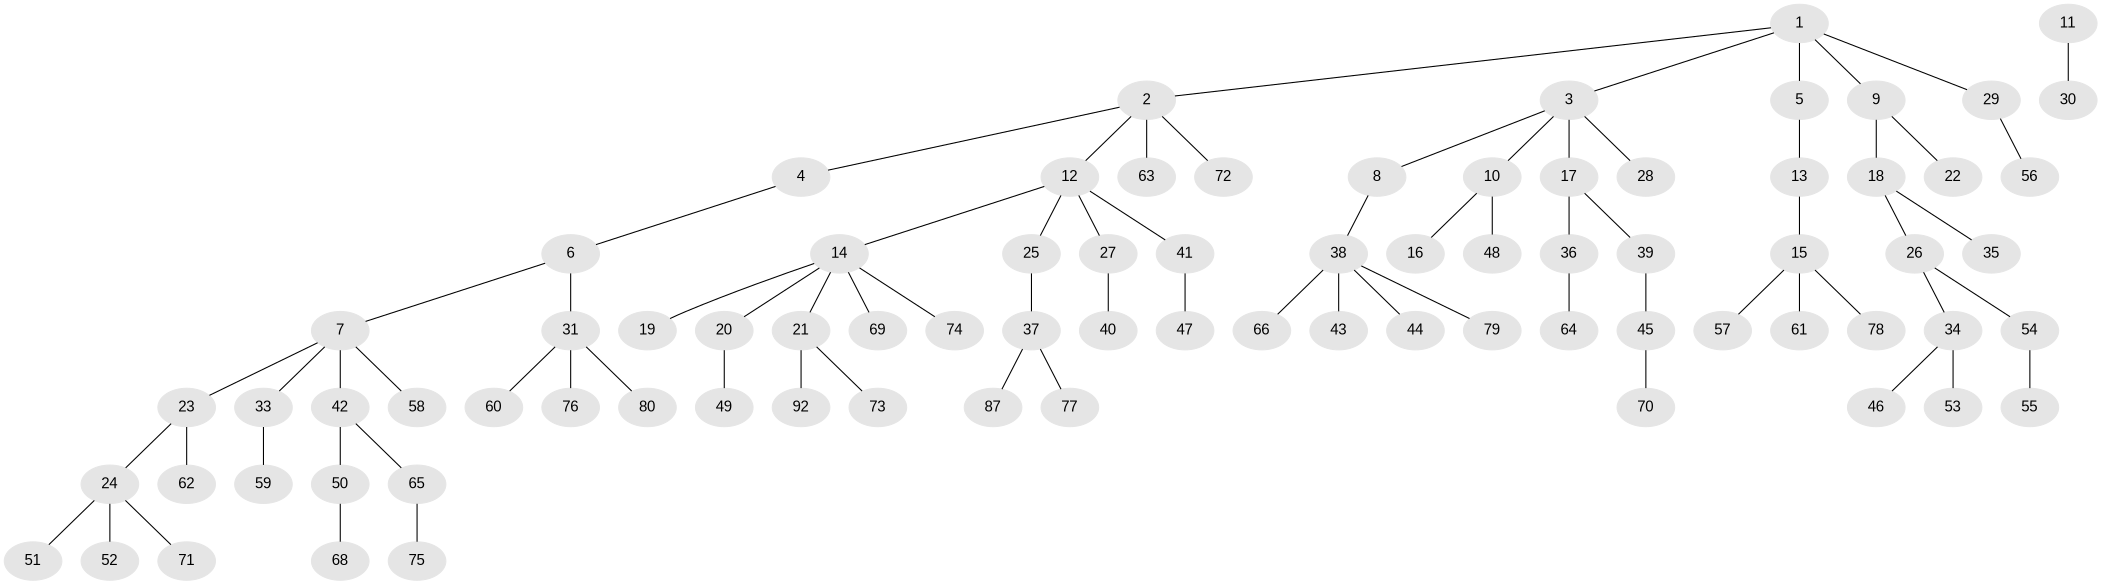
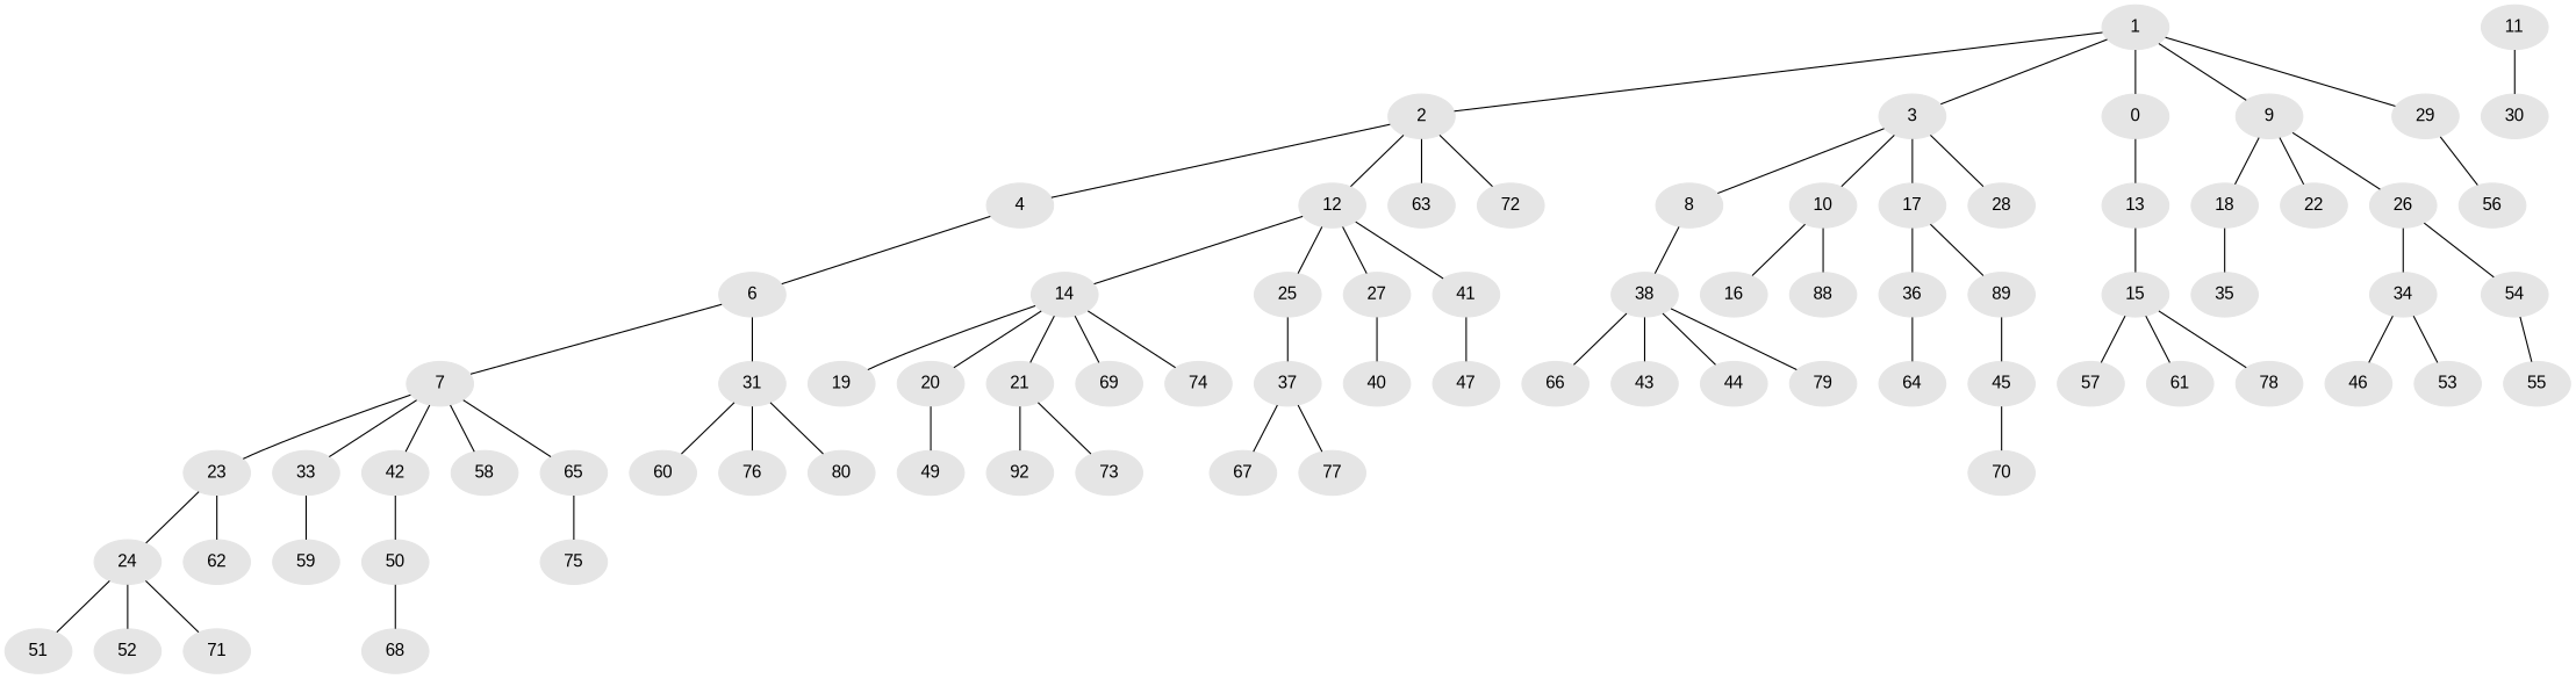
  graph {
    fontname="Liberation Sans"
    node [color=gray90 fontname="Liberation Sans" style=filled]
    edge [fontname="Liberation Sans" weight=1.0]
    1
    2
    3
-   5
+   5 [label=0]
    9
    29
    4
    12
    63
    72
    8
    10
    17
    28
    13
    18
    22
    56
    6
    14
    25
    27
    41
    38
    16
-   48
+   48 [label=88]
    36
-   39
+   39 [label=89]
    7
    31
    15
    23
    33
    42
    58
    60
    76
    80
    24
    62
    59
    50
    65
    66
    43
    44
    79
    26
    35
    11
    30
    19
    20
    21
    69
    74
    37
    40
    47
    57
    61
    78
    49
    n64 [label=92]
    73
    64
    45
    34
    54
    51
    52
    71
-   67 [label=87]
+   67
    77
    46
    53
    55
    70
    68
    75
    1 -- 2
    1 -- 3
    1 -- 5
    1 -- 9
    1 -- 29
    2 -- 4
    2 -- 12
    2 -- 63
    2 -- 72
    3 -- 8
    3 -- 10
    3 -- 17
    3 -- 28
    5 -- 13
    9 -- 18
    9 -- 22
    29 -- 56
    4 -- 6
    12 -- 14
    12 -- 25
    12 -- 27
    12 -- 41
    8 -- 38
    10 -- 16
    10 -- 48
    17 -- 36
    17 -- 39
    13 -- 15
-   18 -- 26
+   9 -- 26
    18 -- 35
    6 -- 7
    6 -- 31
    14 -- 19
    14 -- 20
    14 -- 21
    14 -- 69
    14 -- 74
    25 -- 37
    27 -- 40
    41 -- 47
    38 -- 66
    38 -- 43
    38 -- 44
    38 -- 79
    36 -- 64
    39 -- 45
    7 -- 23
    7 -- 33
    7 -- 42
    7 -- 58
    31 -- 60
    31 -- 76
    31 -- 80
    15 -- 57
    15 -- 61
    15 -- 78
    23 -- 24
    23 -- 62
    33 -- 59
    42 -- 50
-   42 -- 65
+   7 -- 65
    24 -- 51
    24 -- 52
    24 -- 71
    50 -- 68
    65 -- 75
    26 -- 34
    26 -- 54
    11 -- 30
    20 -- 49
    21 -- n64
    21 -- 73
    37 -- 67
    37 -- 77
    45 -- 70
    34 -- 46
    34 -- 53
    54 -- 55
  }
